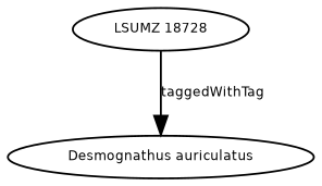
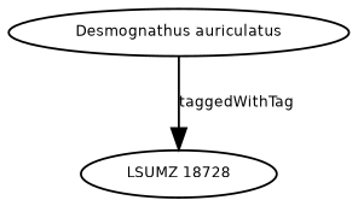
  digraph {
    node [fontname=Helvetica fontsize=7]
    n1 [height=0.27433100247 label="Desmognathus auriculatus" width=0.27433100247]
    n2 [height=0.27433100247 label="LSUMZ 18728" width=0.27433100247]
-   n2 -> n1 [fontname=Helvetica fontsize=7 label=taggedWithTag]
+   n1 -> n2 [fontname=Helvetica fontsize=7 label=taggedWithTag]
  }
